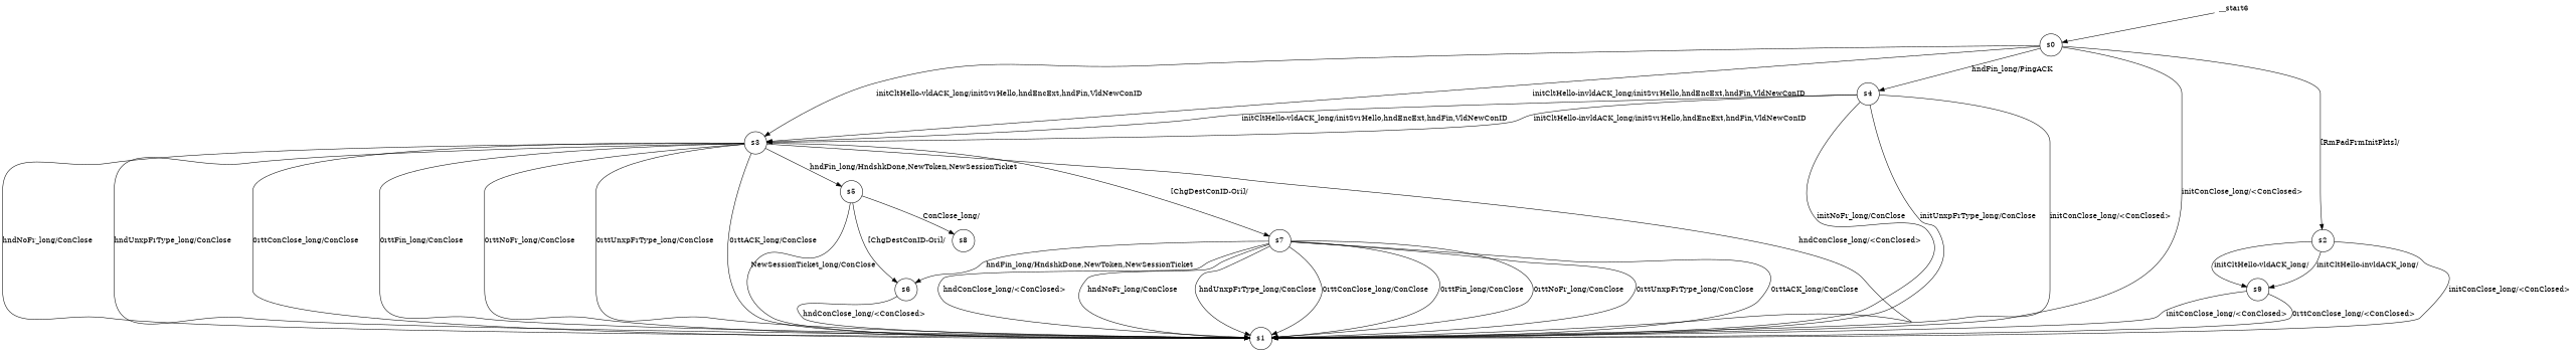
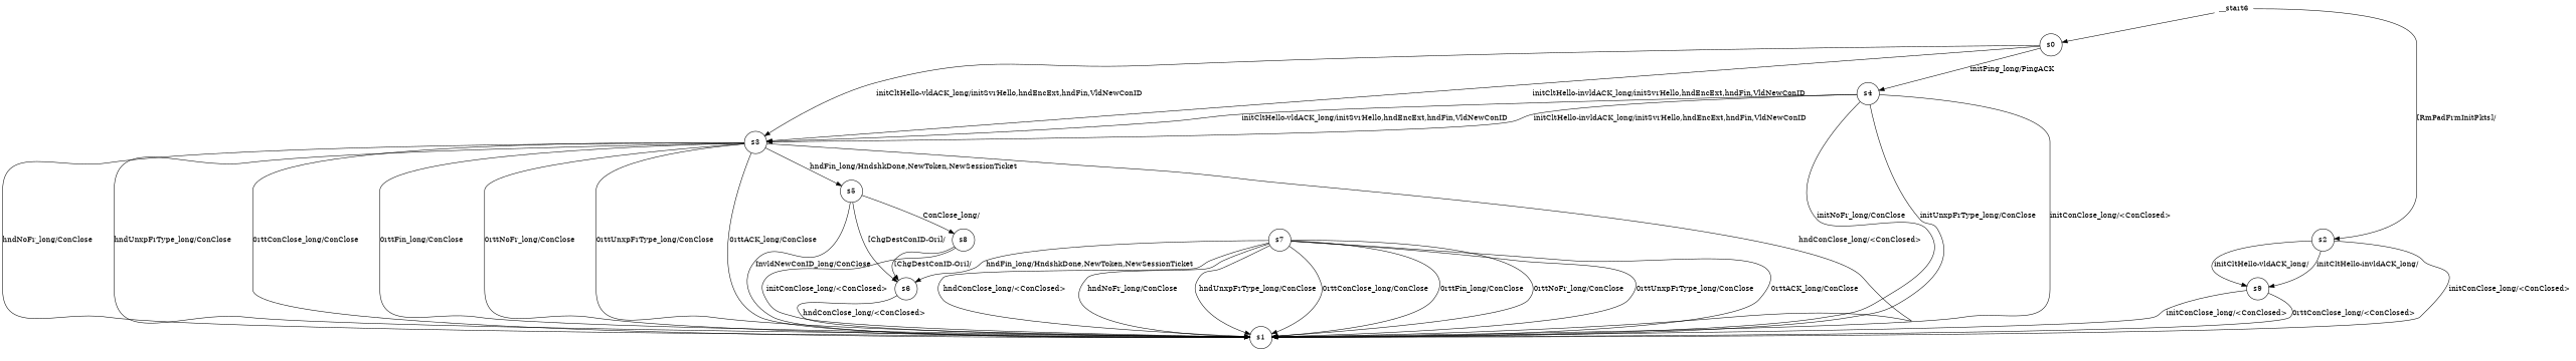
  digraph {
    node [shape=circle]
    n1 [label=s0]
    n2 [label=s1]
    n3 [label=s2]
    n4 [label=s3]
    n5 [label=s4]
    n6 [label=s9]
    n7 [label=s5]
    n8 [label=s7]
    n9 [label=s6]
    n10 [label=s8]
    n11 [height=0 label=__start6 shape=none width=0]
-   n1 -> n2 [label="initConClose_long/<ConClosed> "]
-   n1 -> n3 [label="[RmPadFrmInitPkts]/ "]
+   n10 -> n2 [label="initConClose_long/<ConClosed> "]
+   n11 -> n3 [label="[RmPadFrmInitPkts]/ "]
    n1 -> n4 [label="initCltHello-vldACK_long/initSvrHello,hndEncExt,hndFin,VldNewConID "]
    n1 -> n4 [label="initCltHello-invldACK_long/initSvrHello,hndEncExt,hndFin,VldNewConID "]
-   n1 -> n5 [label="hndFin_long/PingACK "]
+   n1 -> n5 [label="initPing_long/PingACK "]
    n3 -> n2 [label="initConClose_long/<ConClosed> "]
    n3 -> n6 [label="initCltHello-vldACK_long/ "]
    n3 -> n6 [label="initCltHello-invldACK_long/ "]
    n4 -> n2 [label="hndConClose_long/<ConClosed> "]
    n4 -> n2 [label="hndNoFr_long/ConClose "]
    n4 -> n2 [label="hndUnxpFrType_long/ConClose "]
    n4 -> n2 [label="0rttConClose_long/ConClose "]
    n4 -> n2 [label="0rttFin_long/ConClose "]
    n4 -> n2 [label="0rttNoFr_long/ConClose "]
    n4 -> n2 [label="0rttUnxpFrType_long/ConClose "]
    n4 -> n2 [label="0rttACK_long/ConClose "]
    n4 -> n7 [label="hndFin_long/HndshkDone,NewToken,NewSessionTicket "]
-   n4 -> n8 [label="[ChgDestConID-Ori]/ "]
    n5 -> n2 [label="initConClose_long/<ConClosed> "]
    n5 -> n2 [label="initNoFr_long/ConClose "]
    n5 -> n2 [label="initUnxpFrType_long/ConClose "]
    n5 -> n4 [label="initCltHello-vldACK_long/initSvrHello,hndEncExt,hndFin,VldNewConID "]
    n5 -> n4 [label="initCltHello-invldACK_long/initSvrHello,hndEncExt,hndFin,VldNewConID "]
    n6 -> n2 [label="initConClose_long/<ConClosed> "]
    n6 -> n2 [label="0rttConClose_long/<ConClosed> "]
-   n7 -> n2 [label="NewSessionTicket_long/ConClose "]
+   n7 -> n2 [label="InvldNewConID_long/ConClose "]
    n7 -> n9 [label="[ChgDestConID-Ori]/ "]
    n7 -> n10 [label="ConClose_long/ "]
    n8 -> n2 [label="hndConClose_long/<ConClosed> "]
    n8 -> n2 [label="hndNoFr_long/ConClose "]
    n8 -> n2 [label="hndUnxpFrType_long/ConClose "]
    n8 -> n2 [label="0rttConClose_long/ConClose "]
    n8 -> n2 [label="0rttFin_long/ConClose "]
    n8 -> n2 [label="0rttNoFr_long/ConClose "]
    n8 -> n2 [label="0rttUnxpFrType_long/ConClose "]
    n8 -> n2 [label="0rttACK_long/ConClose "]
    n8 -> n9 [label="hndFin_long/HndshkDone,NewToken,NewSessionTicket "]
    n9 -> n2 [label="hndConClose_long/<ConClosed> "]
+   n10 -> n9 [label="[ChgDestConID-Ori]/ "]
    n11 -> n1
  }
